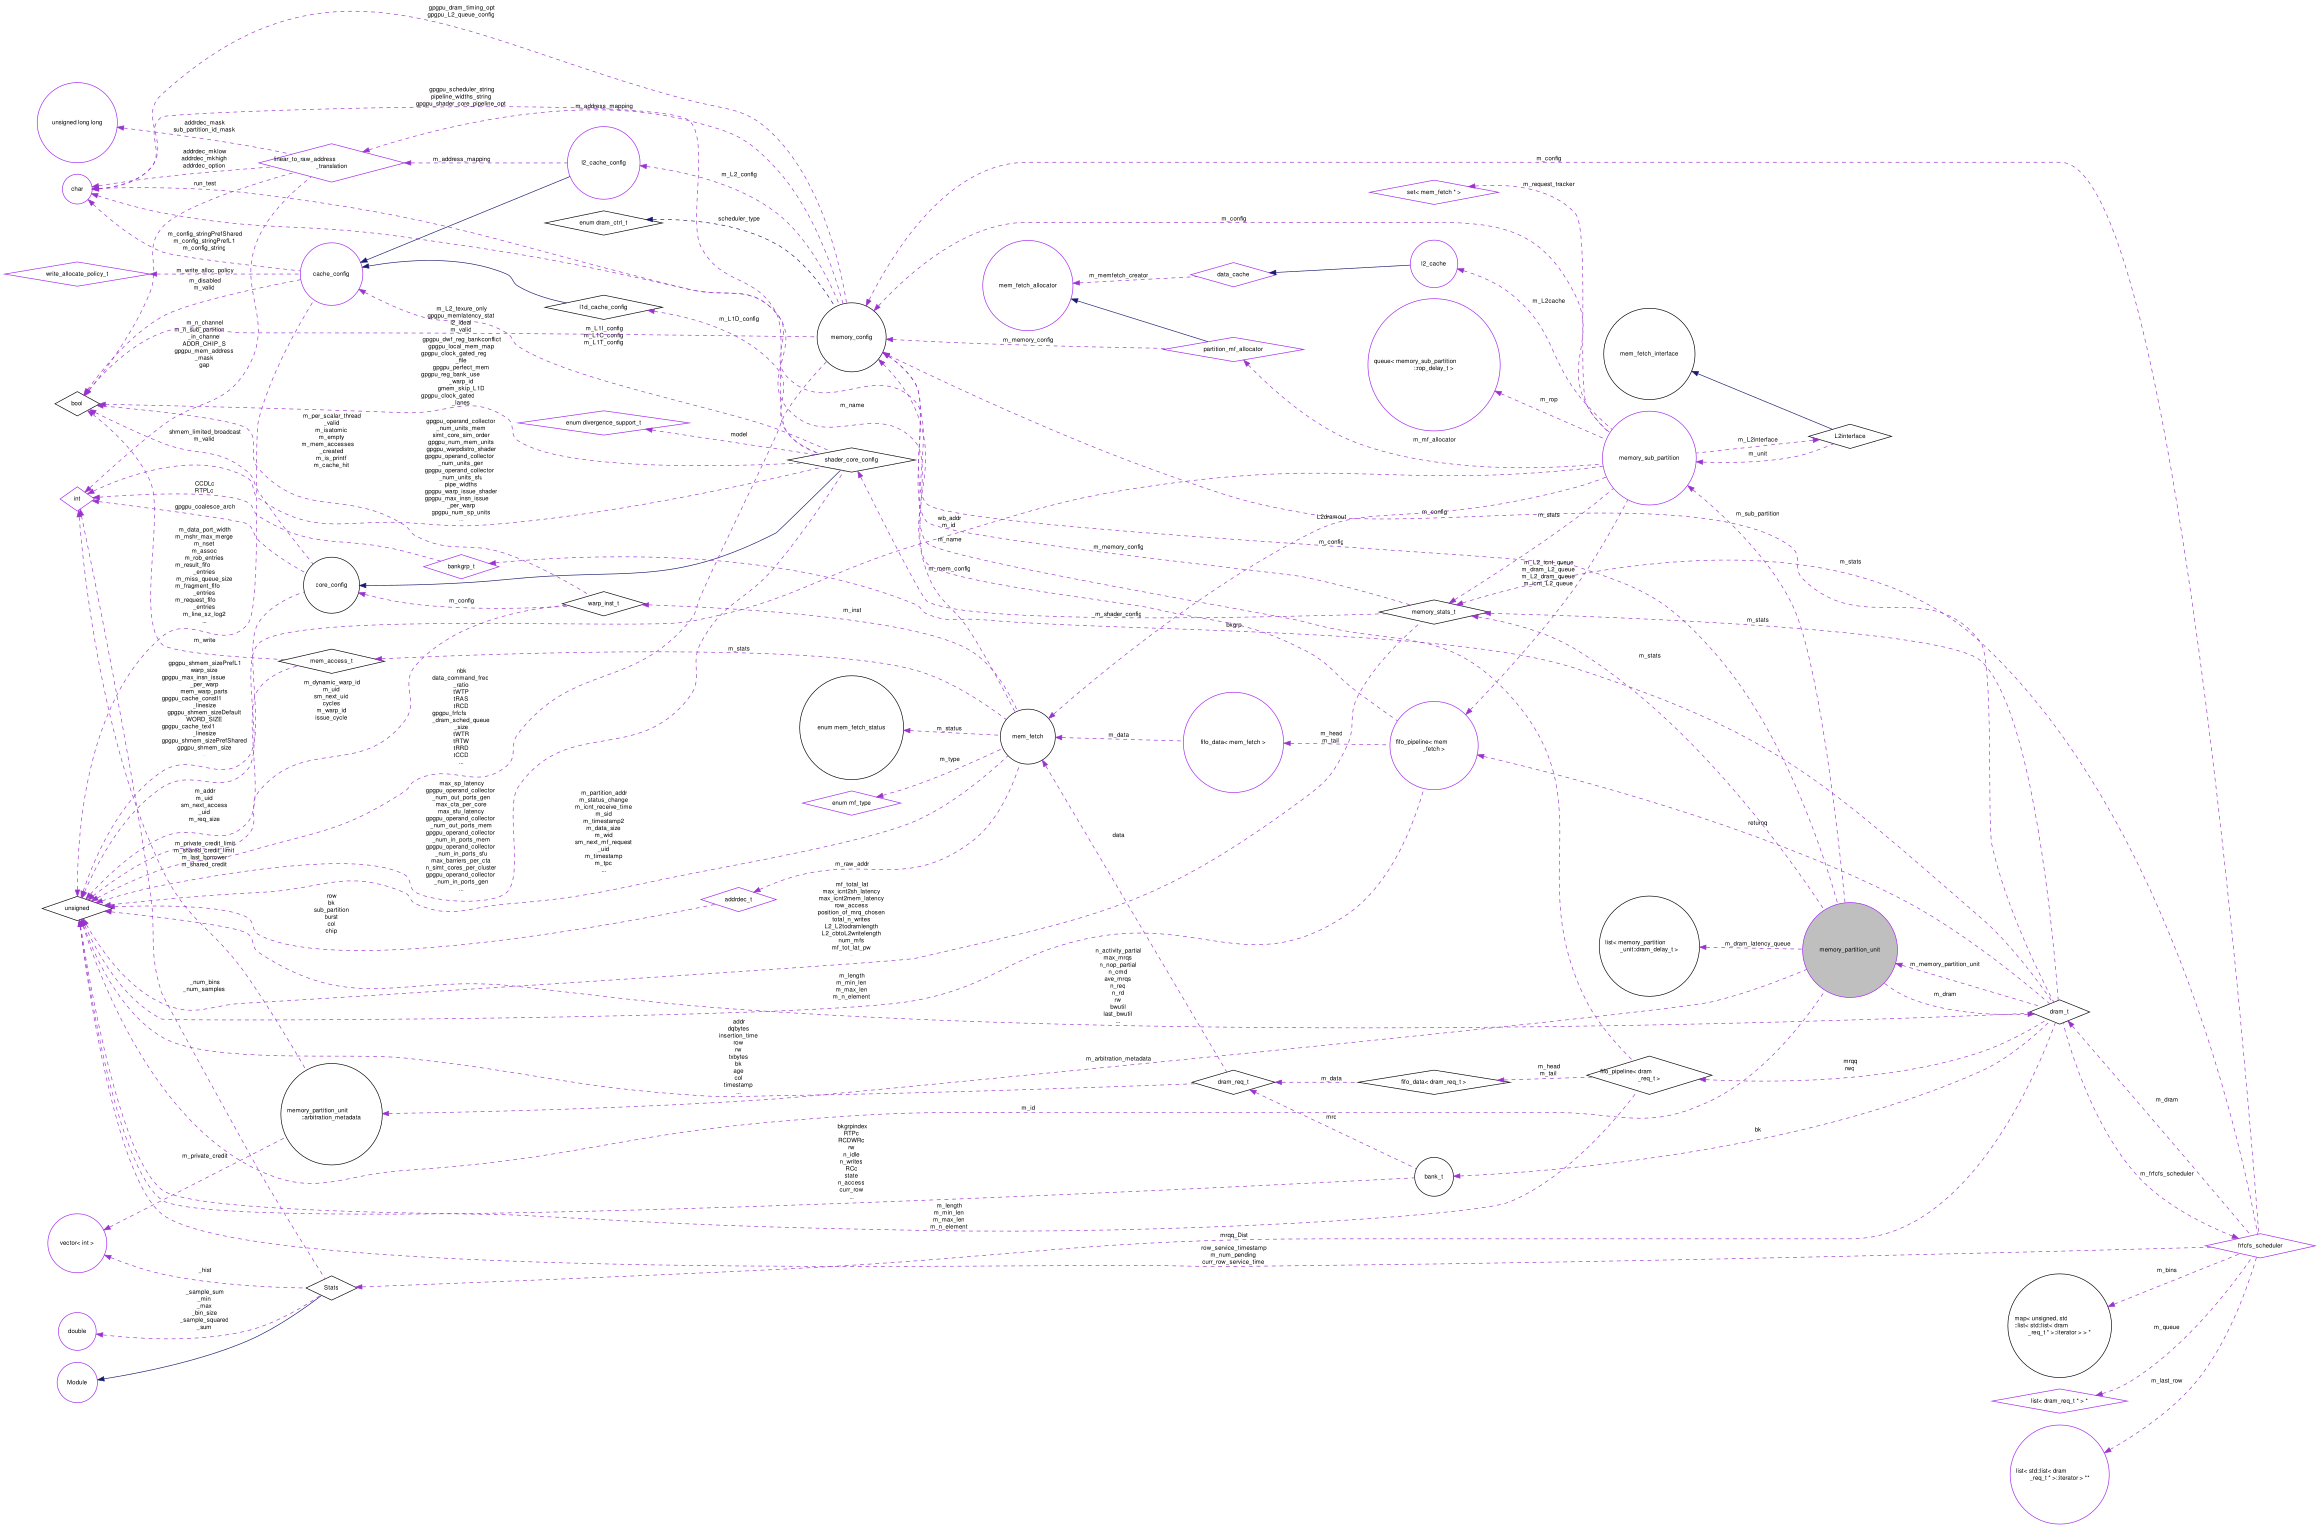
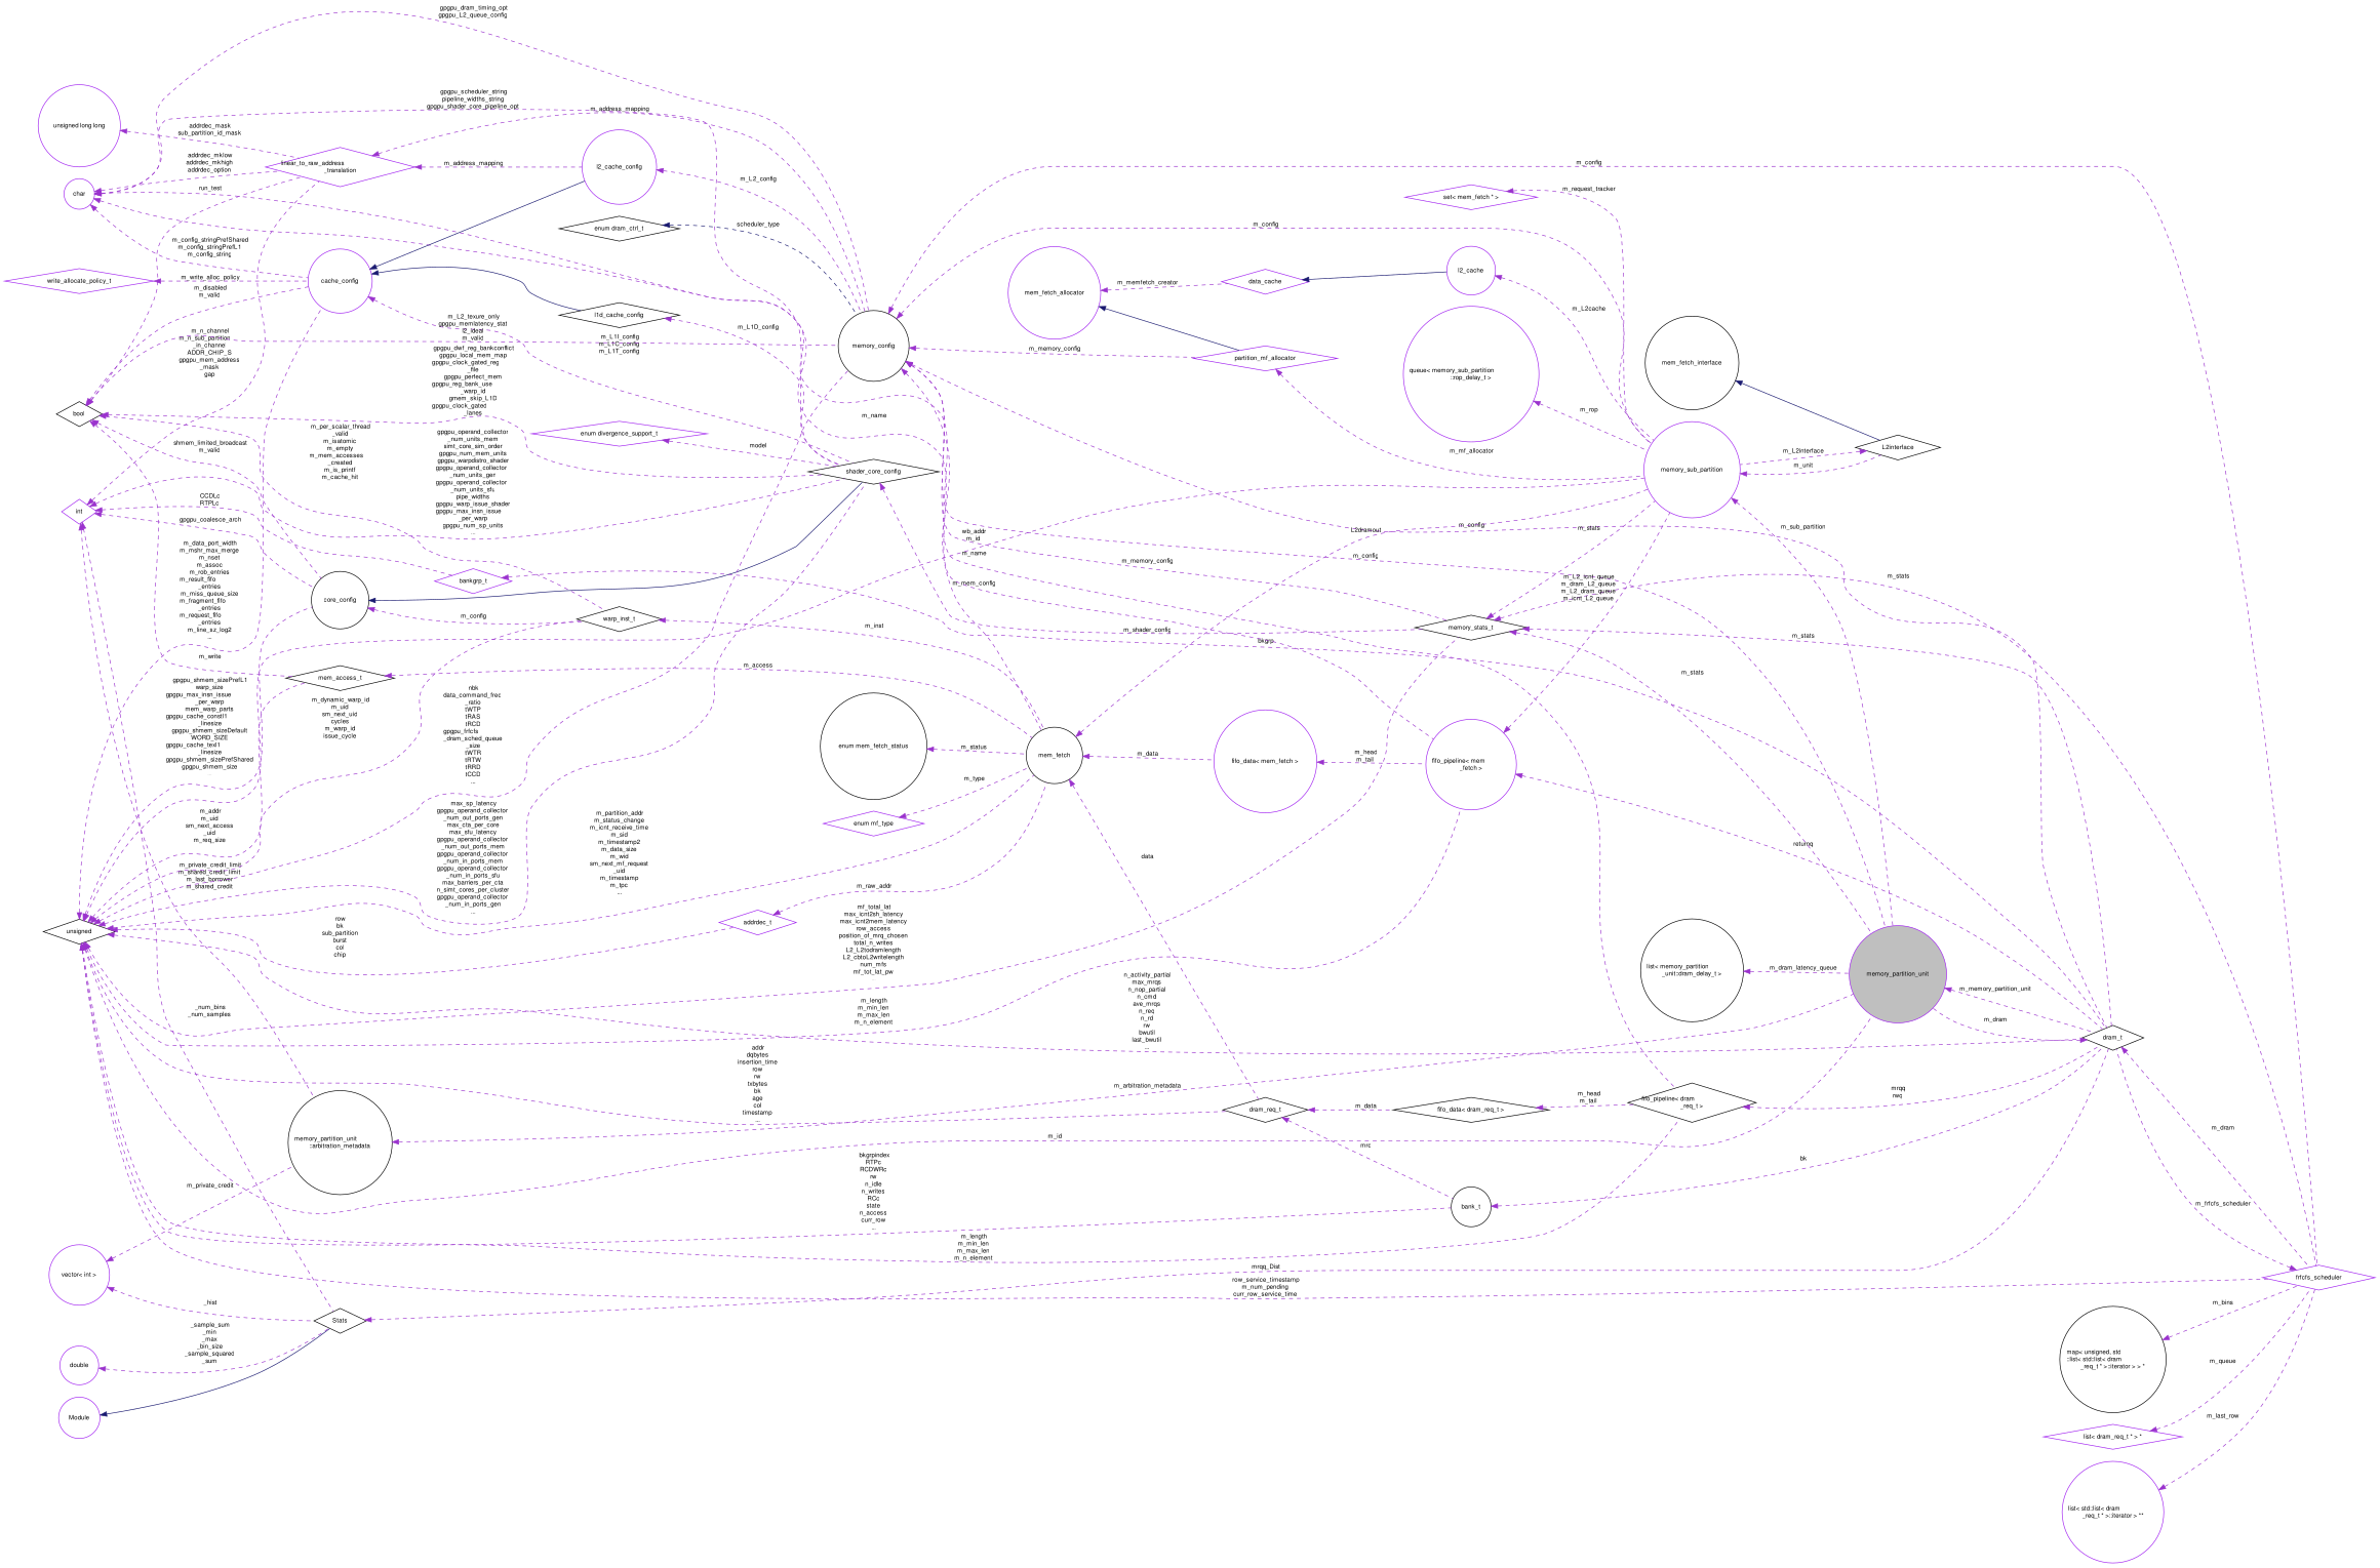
  digraph {
    rankdir=LR
    node [color=purple fontname=FreeSans fontsize=10 shape=diamond]
    edge [color=darkorchid3 dir=back fontname=FreeSans fontsize=10 labelfontname=FreeSans labelfontsize=10 style=dashed]
    n1 [fillcolor=grey75 fontcolor=black height=0.2 label=memory_partition_unit shape=circle style=filled width=0.4]
    n2 [color=black height=0.2 label=dram_t width=0.4]
    n3 [height=0.2 label=frfcfs_scheduler width=0.4]
    n4 [color=black height=0.2 label="memory_partition_unit\l::arbitration_metadata" shape=circle width=0.4]
    n5 [height=0.2 label="vector\< int \>" shape=circle width=0.4]
    n6 [color=black height=0.2 label=Stats width=0.4]
    n7 [height=0.2 label=int width=0.4]
    n8 [height=0.2 label="linear_to_raw_address\l_translation" width=0.4]
    n9 [color=black height=0.2 label=shader_core_config width=0.4]
    n10 [color=black height=0.2 label=core_config shape=circle width=0.4]
    n11 [height=0.2 label=bankgrp_t width=0.4]
    n12 [color=black height=0.2 label=memory_config shape=circle width=0.4]
    n13 [height=0.2 label=l2_cache_config shape=circle width=0.4]
    n14 [color=black height=0.2 label=memory_stats_t width=0.4]
    n15 [color=black height=0.2 label=warp_inst_t width=0.4]
    n16 [color=black height=0.2 label=mem_fetch shape=circle width=0.4]
    n17 [height=0.2 label=memory_sub_partition shape=circle width=0.4]
    n18 [height=0.2 label=partition_mf_allocator width=0.4]
    n19 [color=black height=0.2 label=dram_req_t width=0.4]
    n20 [height=0.2 label="fifo_data\< mem_fetch \>" shape=circle width=0.4]
    n21 [color=black height=0.2 label=L2interface width=0.4]
    n22 [color=black height=0.2 label="enum dram_ctrl_t" width=0.4]
    n23 [height=0.2 label=char shape=circle width=0.4]
    n24 [height=0.2 label=cache_config shape=circle width=0.4]
    n25 [color=black height=0.2 label="fifo_pipeline\< dram\l_req_t \>" width=0.4]
    n26 [height=0.2 label="fifo_pipeline\< mem\l_fetch \>" shape=circle width=0.4]
    n27 [color=black height=0.2 label=l1d_cache_config width=0.4]
    n28 [color=black height=0.2 label=bool width=0.4]
    n29 [color=black height=0.2 label=mem_access_t width=0.4]
    n30 [color=black height=0.2 label=unsigned width=0.4]
    n31 [color=black height=0.2 label=bank_t shape=circle width=0.4]
    n32 [height=0.2 label=addrdec_t width=0.4]
    n33 [color=black height=0.2 label="fifo_data\< dram_req_t \>" width=0.4]
    n34 [height=0.2 label="unsigned long long" shape=circle width=0.4]
    n35 [height=0.2 label=write_allocate_policy_t width=0.4]
    n36 [height=0.2 label="enum divergence_support_t" width=0.4]
    n37 [color=black height=0.2 label="list\< memory_partition\l_unit::dram_delay_t \>" shape=circle width=0.4]
    n38 [color=black height=0.2 label="map\< unsigned, std\l::list\< std::list\< dram\l_req_t * \>::iterator \> \> *" shape=circle width=0.4]
    n39 [height=0.2 label="list\< dram_req_t * \> *" width=0.4]
    n40 [height=0.2 label="list\< std::list\< dram\l_req_t * \>::iterator \> **" shape=circle width=0.4]
    n41 [height=0.2 label="enum mf_type" width=0.4]
    n42 [color=black height=0.2 label="enum mem_fetch_status" shape=circle width=0.4]
    n43 [height=0.2 label=Module shape=circle width=0.4]
    n44 [height=0.2 label=double shape=circle width=0.4]
    n45 [color=black height=0.2 label=mem_fetch_interface shape=circle width=0.4]
    n46 [height=0.2 label=mem_fetch_allocator shape=circle width=0.4]
    n47 [height=0.2 label=data_cache width=0.4]
    n48 [height=0.2 label=l2_cache shape=circle width=0.4]
    n49 [height=0.2 label="queue\< memory_sub_partition\l::rop_delay_t \>" shape=circle width=0.4]
    n50 [height=0.2 label="set\< mem_fetch * \>" width=0.4]
    n1 -> n2 [label=" m_memory_partition_unit"]
    n2 -> n1 [label=" m_dram"]
    n2 -> n3 [label=" m_dram"]
    n3 -> n2 [label=" m_frfcfs_scheduler"]
    n4 -> n1 [label=" m_arbitration_metadata"]
    n5 -> n4 [label=" m_private_credit"]
    n5 -> n6 [label=" _hist"]
    n6 -> n2 [label=" mrqq_Dist"]
    n7 -> n4 [label=" m_private_credit_limit\nm_shared_credit_limit\nm_last_borrower\nm_shared_credit"]
    n7 -> n6 [label=" _num_bins\n_num_samples"]
    n7 -> n8 [label=" m_n_channel\nm_n_sub_partition\l_in_channel\nADDR_CHIP_S\ngpgpu_mem_address\l_mask\ngap"]
    n7 -> n9 [label=" gpgpu_operand_collector\l_num_units_mem\nsimt_core_sim_order\ngpgpu_num_mem_units\ngpgpu_warpdistro_shader\ngpgpu_operand_collector\l_num_units_gen\ngpgpu_operand_collector\l_num_units_sfu\npipe_widths\ngpgpu_warp_issue_shader\ngpgpu_max_insn_issue\l_per_warp\ngpgpu_num_sp_units\n..."]
    n7 -> n10 [label=" gpgpu_coalesce_arch"]
    n7 -> n11 [label=" CCDLc\nRTPLc"]
    n8 -> n12 [label=" m_address_mapping"]
    n8 -> n13 [label=" m_address_mapping"]
    n9 -> n14 [label=" m_shader_config"]
    n10 -> n9 [color=midnightblue style=solid]
    n10 -> n15 [label=" m_config"]
    n11 -> n2 [label=" bkgrp"]
    n12 -> n1 [label=" m_config"]
    n12 -> n2 [label=" m_config"]
    n12 -> n3 [label=" m_config"]
    n12 -> n14 [label=" m_memory_config"]
    n12 -> n16 [label=" m_mem_config"]
    n12 -> n17 [label=" m_config"]
    n12 -> n18 [label=" m_memory_config"]
    n13 -> n12 [label=" m_L2_config"]
    n14 -> n1 [label=" m_stats"]
    n14 -> n2 [label=" m_stats"]
    n14 -> n3 [label=" m_stats"]
    n14 -> n17 [label=" m_stats"]
    n15 -> n16 [label=" m_inst"]
    n16 -> n17 [label=" L2dramout"]
    n16 -> n19 [label=" data"]
    n16 -> n20 [label=" m_data"]
    n17 -> n1 [label=" m_sub_partition"]
    n17 -> n21 [label=" m_unit"]
    n18 -> n17 [label=" m_mf_allocator"]
    n19 -> n31 [label=" mrq"]
    n19 -> n33 [label=" m_data"]
    n20 -> n26 [label=" m_head\nm_tail"]
    n21 -> n17 [label=" m_L2interface"]
    n22 -> n12 [color=midnightblue label=" scheduler_type"]
    n23 -> n8 [label=" addrdec_mklow\naddrdec_mkhigh\naddrdec_option"]
    n23 -> n9 [label=" gpgpu_scheduler_string\npipeline_widths_string\ngpgpu_shader_core_pipeline_opt"]
    n23 -> n12 [label=" gpgpu_dram_timing_opt\ngpgpu_L2_queue_config"]
    n23 -> n24 [label=" m_config_stringPrefShared\nm_config_stringPrefL1\nm_config_string"]
    n23 -> n25 [label=" m_name"]
    n23 -> n26 [label=" m_name"]
    n24 -> n9 [label=" m_L1I_config\nm_L1C_config\nm_L1T_config"]
    n24 -> n13 [color=midnightblue style=solid]
    n24 -> n27 [color=midnightblue style=solid]
    n25 -> n2 [label=" mrqq\nrwq"]
    n26 -> n2 [label=" returnq"]
    n26 -> n17 [label=" m_L2_icnt_queue\nm_dram_L2_queue\nm_L2_dram_queue\nm_icnt_L2_queue"]
    n27 -> n9 [label=" m_L1D_config"]
    n28 -> n8 [label=" run_test"]
    n28 -> n9 [label=" gpgpu_dwf_reg_bankconflict\ngpgpu_local_mem_map\ngpgpu_clock_gated_reg\l_file\ngpgpu_perfect_mem\ngpgpu_reg_bank_use\l_warp_id\ngmem_skip_L1D\ngpgpu_clock_gated\l_lanes"]
    n28 -> n10 [label=" shmem_limited_broadcast\nm_valid"]
    n28 -> n12 [label=" m_L2_texure_only\ngpgpu_memlatency_stat\nl2_ideal\nm_valid"]
    n28 -> n15 [label=" m_per_scalar_thread\l_valid\nm_isatomic\nm_empty\nm_mem_accesses\l_created\nm_is_printf\nm_cache_hit"]
    n28 -> n24 [label=" m_disabled\nm_valid"]
    n28 -> n29 [label=" m_write"]
-   n29 -> n16 [label=" m_stats"]
+   n29 -> n16 [label=" m_access"]
    n30 -> n1 [label=" m_id"]
    n30 -> n2 [label=" n_activity_partial\nmax_mrqs\nn_nop_partial\nn_cmd\nave_mrqs\nn_req\nn_rd\nrw\nbwutil\nlast_bwutil\n..."]
    n30 -> n3 [label=" row_service_timestamp\nm_num_pending\ncurr_row_service_time"]
    n30 -> n9 [label=" max_sp_latency\ngpgpu_operand_collector\l_num_out_ports_gen\nmax_cta_per_core\nmax_sfu_latency\ngpgpu_operand_collector\l_num_out_ports_mem\ngpgpu_operand_collector\l_num_in_ports_mem\ngpgpu_operand_collector\l_num_in_ports_sfu\nmax_barriers_per_cta\nn_simt_cores_per_cluster\ngpgpu_operand_collector\l_num_in_ports_gen\n..."]
    n30 -> n10 [label=" gpgpu_shmem_sizePrefL1\nwarp_size\ngpgpu_max_insn_issue\l_per_warp\nmem_warp_parts\ngpgpu_cache_constl1\l_linesize\ngpgpu_shmem_sizeDefault\nWORD_SIZE\ngpgpu_cache_texl1\l_linesize\ngpgpu_shmem_sizePrefShared\ngpgpu_shmem_size\n..."]
    n30 -> n12 [label=" nbk\ndata_command_freq\l_ratio\ntWTP\ntRAS\ntRCD\ngpgpu_frfcfs\l_dram_sched_queue\l_size\ntWTR\ntRTW\ntRRD\ntCCD\n..."]
    n30 -> n14 [label=" mf_total_lat\nmax_icnt2sh_latency\nmax_icnt2mem_latency\nrow_access\nposition_of_mrq_chosen\ntotal_n_writes\nL2_L2todramlength\nL2_cbtoL2writelength\nnum_mfs\nmf_tot_lat_pw\n..."]
    n30 -> n15 [label=" m_dynamic_warp_id\nm_uid\nsm_next_uid\ncycles\nm_warp_id\nissue_cycle"]
    n30 -> n16 [label=" m_partition_addr\nm_status_change\nm_icnt_receive_time\nm_sid\nm_timestamp2\nm_data_size\nm_wid\nsm_next_mf_request\l_uid\nm_timestamp\nm_tpc\n..."]
    n30 -> n17 [label=" wb_addr\nm_id"]
    n30 -> n19 [label=" addr\ndqbytes\ninsertion_time\nrow\nrw\ntxbytes\nbk\nage\ncol\ntimestamp\n..."]
    n30 -> n24 [label=" m_data_port_width\nm_mshr_max_merge\nm_nset\nm_assoc\nm_rob_entries\nm_result_fifo\l_entries\nm_miss_queue_size\nm_fragment_fifo\l_entries\nm_request_fifo\l_entries\nm_line_sz_log2\n..."]
    n30 -> n25 [label=" m_length\nm_min_len\nm_max_len\nm_n_element"]
    n30 -> n26 [label=" m_length\nm_min_len\nm_max_len\nm_n_element"]
    n30 -> n29 [label=" m_addr\nm_uid\nsm_next_access\l_uid\nm_req_size"]
    n30 -> n31 [label=" bkgrpindex\nRTPc\nRCDWRc\nrw\nn_idle\nn_writes\nRCc\nstate\nn_access\ncurr_row\n..."]
    n30 -> n32 [label=" row\nbk\nsub_partition\nburst\ncol\nchip"]
    n31 -> n2 [label=" bk"]
    n32 -> n16 [label=" m_raw_addr"]
    n33 -> n25 [label=" m_head\nm_tail"]
    n34 -> n8 [label=" addrdec_mask\nsub_partition_id_mask"]
    n35 -> n24 [label=" m_write_alloc_policy"]
    n36 -> n9 [label=" model"]
    n37 -> n1 [label=" m_dram_latency_queue"]
    n38 -> n3 [label=" m_bins"]
    n39 -> n3 [label=" m_queue"]
    n40 -> n3 [label=" m_last_row"]
    n41 -> n16 [label=" m_type"]
    n42 -> n16 [label=" m_status"]
    n43 -> n6 [color=midnightblue style=solid]
    n44 -> n6 [label=" _sample_sum\n_min\n_max\n_bin_size\n_sample_squared\l_sum"]
    n45 -> n21 [color=midnightblue style=solid]
    n46 -> n18 [color=midnightblue style=solid]
    n46 -> n47 [label=" m_memfetch_creator"]
    n47 -> n48 [color=midnightblue style=solid]
    n48 -> n17 [label=" m_L2cache"]
    n49 -> n17 [label=" m_rop"]
    n50 -> n17 [label=" m_request_tracker"]
  }
